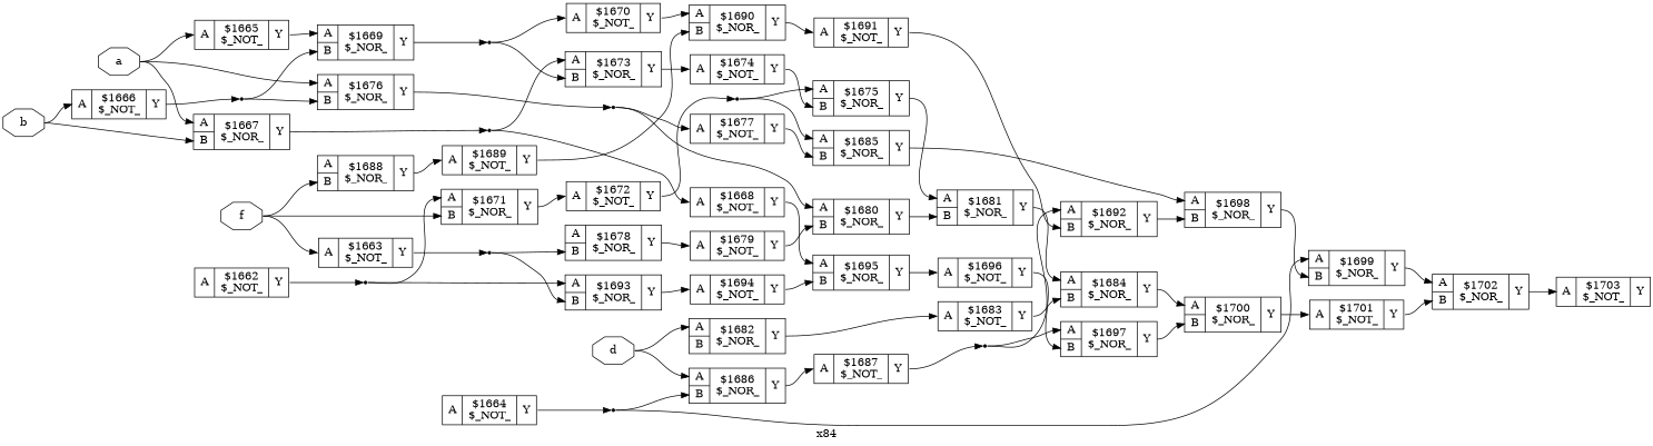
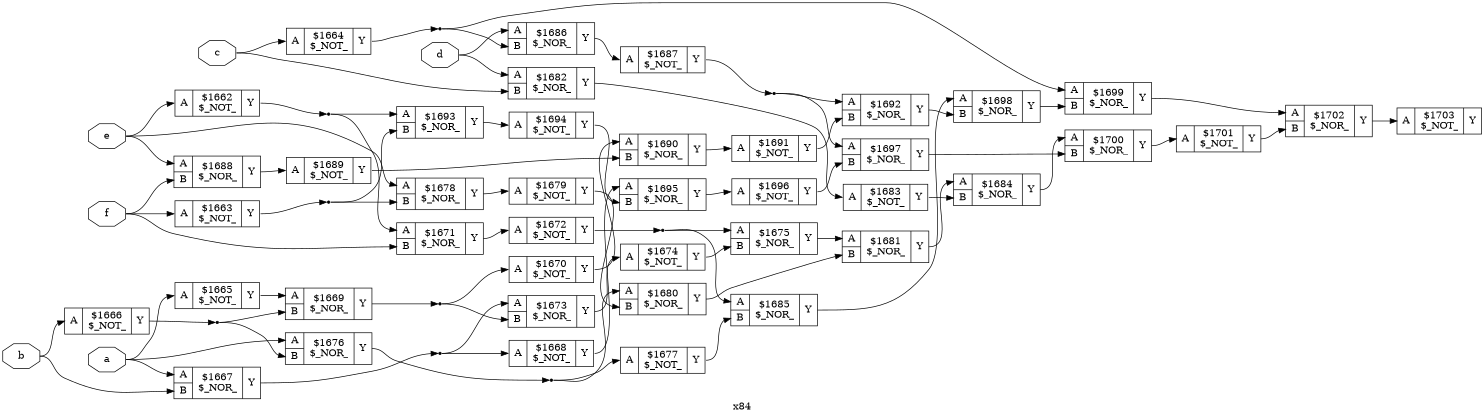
  digraph {
    label=x84
    rankdir=LR
    remincross=true
    node [shape=record]
    edge [color=black headport="p49:w" tailport="p50:e"]
    n42 [color=black fontcolor=black label=a shape=octagon]
    c54 [label="{{<p49> A}|$1665\n$_NOT_|{<p50> Y}}"]
    c57 [label="{{<p49> A|<p56> B}|$1667\n$_NOR_|{<p50> Y}}"]
    c66 [label="{{<p49> A|<p56> B}|$1676\n$_NOR_|{<p50> Y}}"]
    c59 [label="{{<p49> A|<p56> B}|$1669\n$_NOR_|{<p50> Y}}"]
    n4 [shape=point]
    n13 [shape=point]
    n43 [color=black fontcolor=black label=b shape=octagon]
    c55 [label="{{<p49> A}|$1666\n$_NOT_|{<p50> Y}}"]
    n3 [shape=point]
+   n44 [color=black fontcolor=black label=c shape=octagon]
    c53 [label="{{<p49> A}|$1664\n$_NOT_|{<p50> Y}}"]
    c72 [label="{{<p49> A|<p56> B}|$1682\n$_NOR_|{<p50> Y}}"]
    n1 [shape=point]
    c73 [label="{{<p49> A}|$1683\n$_NOT_|{<p50> Y}}"]
    n45 [color=black fontcolor=black label=d shape=octagon]
    c76 [label="{{<p49> A|<p56> B}|$1686\n$_NOR_|{<p50> Y}}"]
    c77 [label="{{<p49> A}|$1687\n$_NOT_|{<p50> Y}}"]
+   n46 [color=black fontcolor=black label=e shape=octagon]
    c51 [label="{{<p49> A}|$1662\n$_NOT_|{<p50> Y}}"]
    c68 [label="{{<p49> A|<p56> B}|$1678\n$_NOR_|{<p50> Y}}"]
    c78 [label="{{<p49> A|<p56> B}|$1688\n$_NOR_|{<p50> Y}}"]
    n40 [shape=point]
    c69 [label="{{<p49> A}|$1679\n$_NOT_|{<p50> Y}}"]
    c79 [label="{{<p49> A}|$1689\n$_NOT_|{<p50> Y}}"]
    n47 [color=black fontcolor=black label=f shape=octagon]
    c52 [label="{{<p49> A}|$1663\n$_NOT_|{<p50> Y}}"]
    c61 [label="{{<p49> A|<p56> B}|$1671\n$_NOR_|{<p50> Y}}"]
    n41 [shape=point]
    c62 [label="{{<p49> A}|$1672\n$_NOT_|{<p50> Y}}"]
    c83 [label="{{<p49> A|<p56> B}|$1693\n$_NOR_|{<p50> Y}}"]
    c89 [label="{{<p49> A|<p56> B}|$1699\n$_NOR_|{<p50> Y}}"]
    n6 [shape=point]
    c58 [label="{{<p49> A}|$1668\n$_NOT_|{<p50> Y}}"]
    c63 [label="{{<p49> A|<p56> B}|$1673\n$_NOR_|{<p50> Y}}"]
    c85 [label="{{<p49> A|<p56> B}|$1695\n$_NOR_|{<p50> Y}}"]
    c86 [label="{{<p49> A}|$1696\n$_NOT_|{<p50> Y}}"]
    c60 [label="{{<p49> A}|$1670\n$_NOT_|{<p50> Y}}"]
    c80 [label="{{<p49> A|<p56> B}|$1690\n$_NOR_|{<p50> Y}}"]
    c81 [label="{{<p49> A}|$1691\n$_NOT_|{<p50> Y}}"]
    n9 [shape=point]
    c65 [label="{{<p49> A|<p56> B}|$1675\n$_NOR_|{<p50> Y}}"]
    c75 [label="{{<p49> A|<p56> B}|$1685\n$_NOR_|{<p50> Y}}"]
    c64 [label="{{<p49> A}|$1674\n$_NOT_|{<p50> Y}}"]
    c71 [label="{{<p49> A|<p56> B}|$1681\n$_NOR_|{<p50> Y}}"]
    c74 [label="{{<p49> A|<p56> B}|$1684\n$_NOR_|{<p50> Y}}"]
    c67 [label="{{<p49> A}|$1677\n$_NOT_|{<p50> Y}}"]
    c70 [label="{{<p49> A|<p56> B}|$1680\n$_NOR_|{<p50> Y}}"]
    c88 [label="{{<p49> A|<p56> B}|$1698\n$_NOR_|{<p50> Y}}"]
    c90 [label="{{<p49> A|<p56> B}|$1700\n$_NOR_|{<p50> Y}}"]
    c91 [label="{{<p49> A}|$1701\n$_NOT_|{<p50> Y}}"]
    n24 [shape=point]
    c82 [label="{{<p49> A|<p56> B}|$1692\n$_NOR_|{<p50> Y}}"]
    c87 [label="{{<p49> A|<p56> B}|$1697\n$_NOR_|{<p50> Y}}"]
    c84 [label="{{<p49> A}|$1694\n$_NOT_|{<p50> Y}}"]
    c92 [label="{{<p49> A|<p56> B}|$1702\n$_NOR_|{<p50> Y}}"]
    c93 [label="{{<p49> A}|$1703\n$_NOT_|{<p50> Y}}"]
    n42 -> c54 [tailport=e]
    n42 -> c57 [tailport=e]
    n42 -> c66 [tailport=e]
    c54 -> c59
    c57 -> n4 [headport=w]
    c66 -> n13 [headport=w]
    c59 -> n6 [headport=w]
    n4 -> c58 [tailport=e]
    n4 -> c63 [tailport=e]
    n13 -> c67 [tailport=e]
    n13 -> c70 [tailport=e]
    n43 -> c57 [headport="p56:w" tailport=e]
    n43 -> c55 [tailport=e]
    c55 -> n3 [headport=w]
    n3 -> c66 [headport="p56:w" tailport=e]
    n3 -> c59 [headport="p56:w" tailport=e]
+   n44 -> c53 [tailport=e]
+   n44 -> c72 [headport="p56:w" tailport=e]
    c53 -> n1 [headport=w]
    c72 -> c73
    n1 -> c76 [headport="p56:w" tailport=e]
    n1 -> c89 [tailport=e]
    c73 -> c74 [headport="p56:w"]
    n45 -> c72 [tailport=e]
    n45 -> c76 [tailport=e]
    c76 -> c77
    c77 -> n24 [headport=w]
+   n46 -> c51 [tailport=e]
+   n46 -> c68 [tailport=e]
+   n46 -> c78 [tailport=e]
    c51 -> n40 [headport=w]
    c68 -> c69
    c78 -> c79
    n40 -> c61 [tailport=e]
    n40 -> c83 [tailport=e]
    c69 -> c70 [headport="p56:w"]
    c79 -> c80 [headport="p56:w"]
    n47 -> c78 [headport="p56:w" tailport=e]
    n47 -> c52 [tailport=e]
    n47 -> c61 [headport="p56:w" tailport=e]
    c52 -> n41 [headport=w]
    c61 -> c62
    n41 -> c68 [headport="p56:w" tailport=e]
    n41 -> c83 [headport="p56:w" tailport=e]
    c62 -> n9 [headport=w]
    c83 -> c84
    c89 -> c92
    n6 -> c63 [headport="p56:w" tailport=e]
    n6 -> c60 [tailport=e]
    c58 -> c85
    c63 -> c64
    c85 -> c86
    c86 -> c87 [headport="p56:w"]
    c60 -> c80
    c80 -> c81
    c81 -> c82 [headport="p56:w"]
    n9 -> c65 [tailport=e]
    n9 -> c75 [tailport=e]
    c65 -> c71
    c75 -> c88
    c64 -> c65 [headport="p56:w"]
    c71 -> c74
    c74 -> c90
    c67 -> c75 [headport="p56:w"]
    c70 -> c71 [headport="p56:w"]
    c88 -> c89 [headport="p56:w"]
    c90 -> c91
    c91 -> c92 [headport="p56:w"]
    n24 -> c82 [tailport=e]
    n24 -> c87 [tailport=e]
    c82 -> c88 [headport="p56:w"]
    c87 -> c90 [headport="p56:w"]
    c84 -> c85 [headport="p56:w"]
    c92 -> c93
  }
